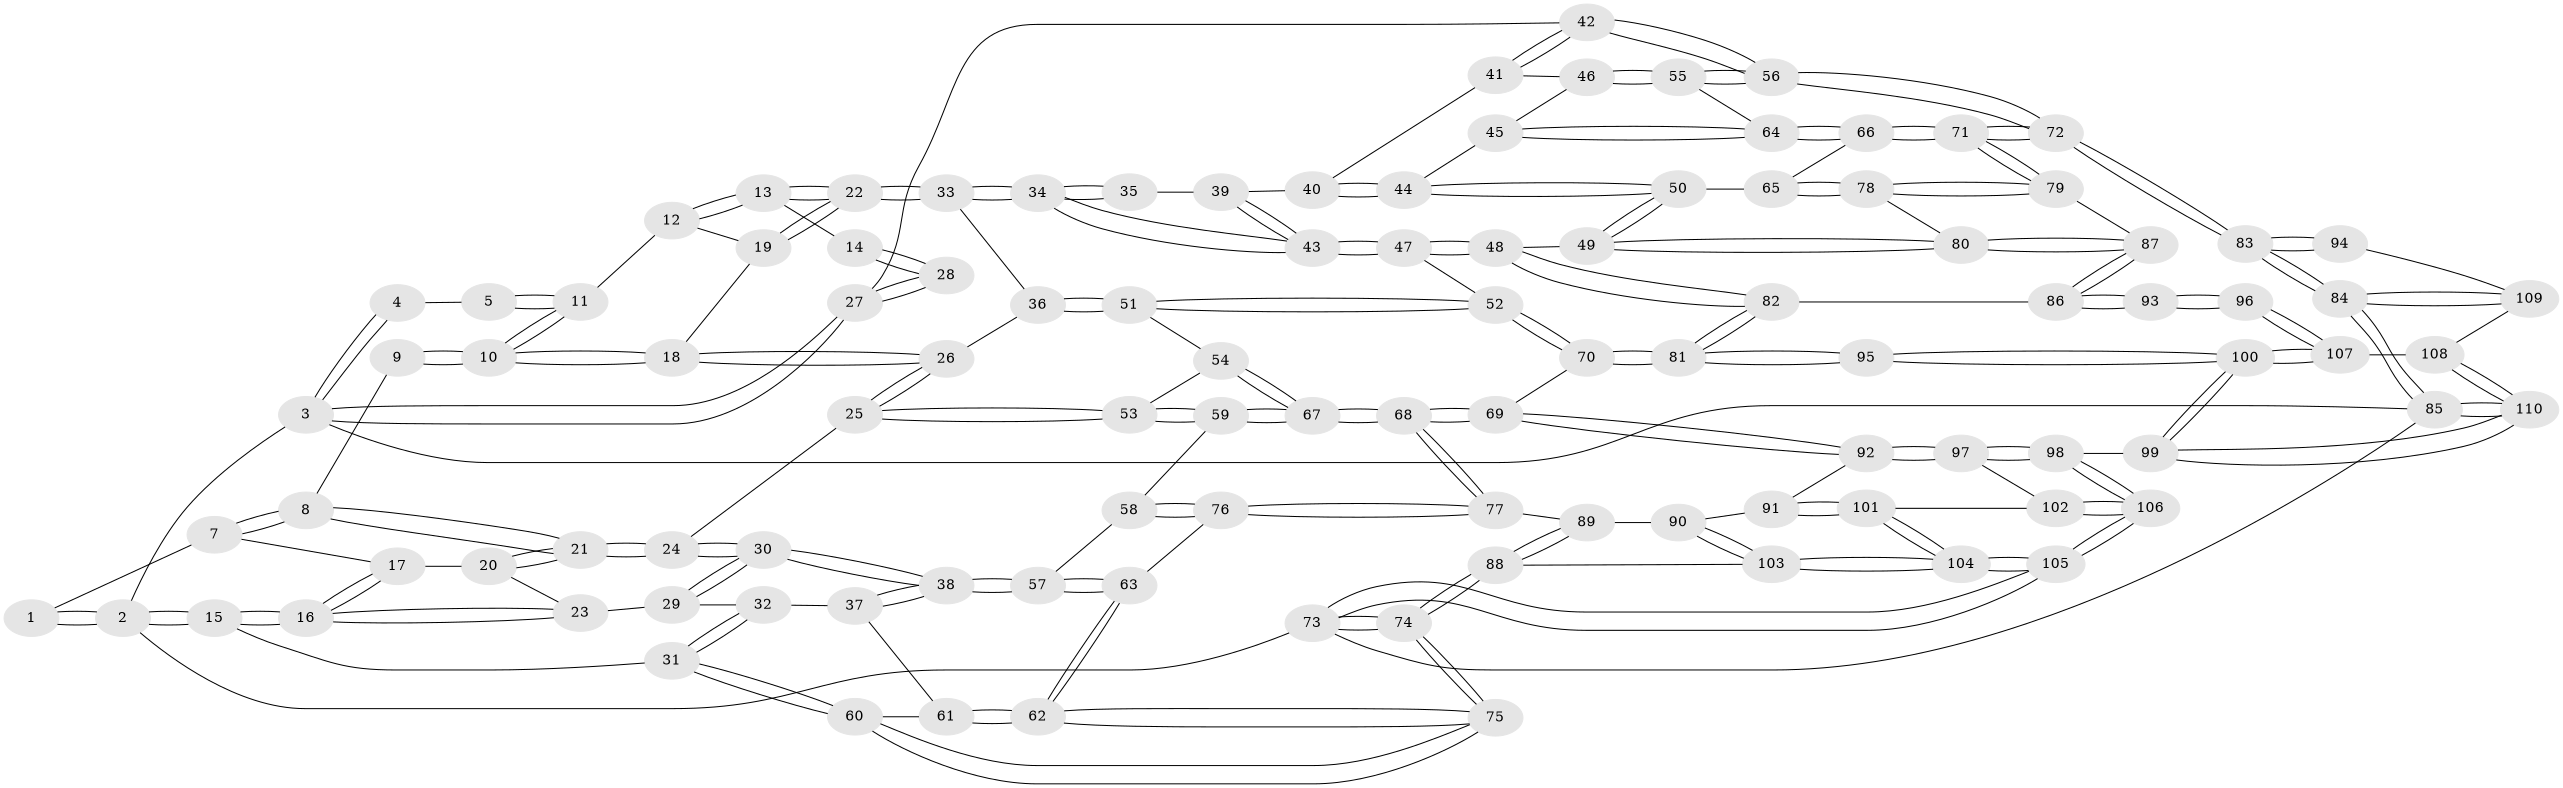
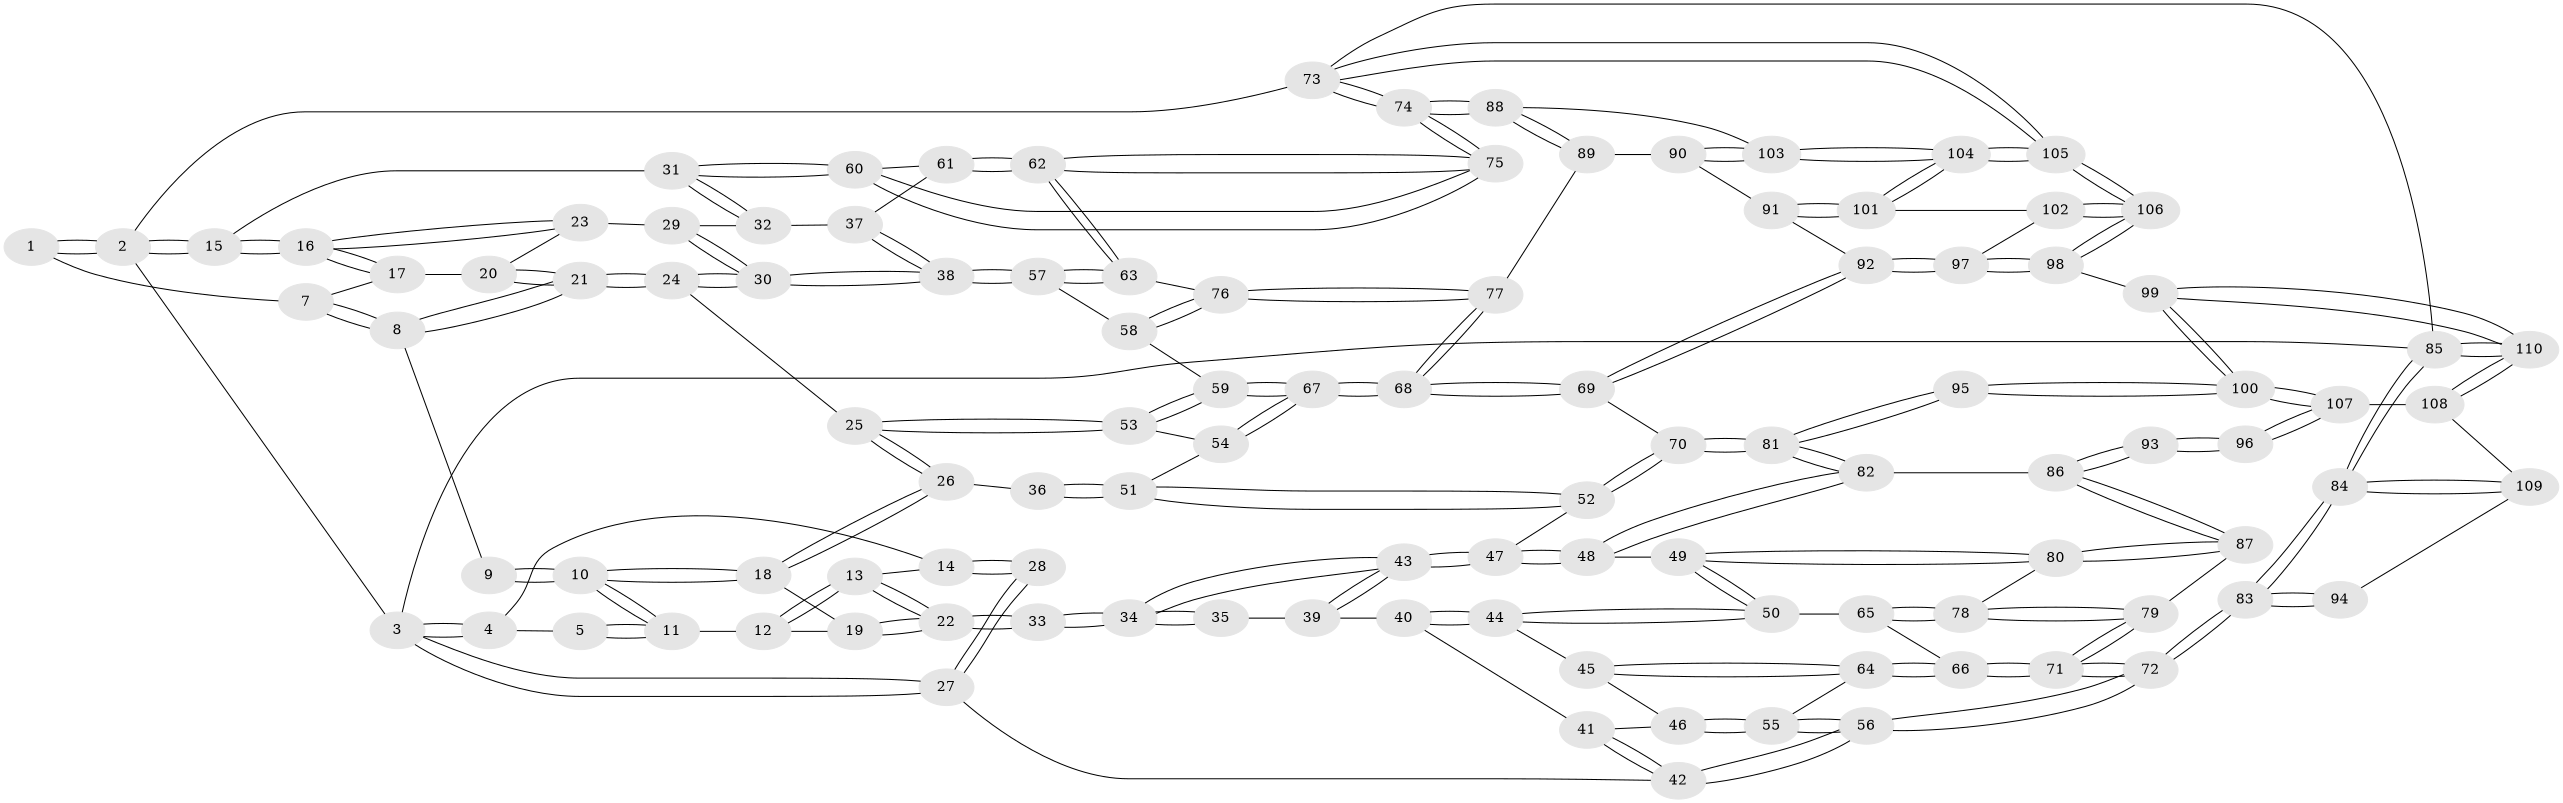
  graph {
    rankdir=LR
    node [color=gray90 style=filled]
    1
    2
    7
    3
    15
    73
    8
    17
    4
    27
    85
    16
    31
    74
    105
    5
    14
    28
    42
    110
    11
    12
    9
    10
    21
    20
    24
    18
    19
    26
    13
    22
    33
    23
    32
    60
    29
    36
    25
    30
    34
    53
    38
    54
    59
    51
    56
    35
    39
    37
    57
    61
    75
    43
    47
    40
    52
    62
    58
    63
    41
    44
    46
    45
    50
    55
    72
    48
    64
    65
    66
    49
    82
    70
    80
    86
    87
    78
    67
    81
    68
    83
    76
    77
    71
    79
    69
    92
    89
    97
    95
    84
    94
    88
    106
    103
    90
    100
    93
    109
    96
    104
    91
    101
    102
    98
    107
    108
    99
    1 -- 2
    1 -- 2
    1 -- 7
    2 -- 3
    2 -- 15
    2 -- 15
    2 -- 73
    7 -- 8
    7 -- 8
    7 -- 17
    3 -- 4
    3 -- 4
    3 -- 27
    3 -- 27
    3 -- 85
    15 -- 16
    15 -- 16
    15 -- 31
    73 -- 85
    73 -- 74
    73 -- 74
    73 -- 105
    73 -- 105
    8 -- 9
    8 -- 21
    8 -- 21
    17 -- 20
    4 -- 5
+   4 -- 14
    27 -- 28
    27 -- 28
    27 -- 42
    85 -- 110
    85 -- 110
    16 -- 17
    16 -- 17
    16 -- 23
    16 -- 23
    31 -- 32
    31 -- 32
    31 -- 60
    31 -- 60
    74 -- 75
    74 -- 75
    74 -- 88
    74 -- 88
    105 -- 106
    105 -- 106
    5 -- 11
    5 -- 11
    14 -- 28
    14 -- 28
    42 -- 56
    42 -- 56
    11 -- 12
    12 -- 19
    12 -- 13
    12 -- 13
    9 -- 10
    9 -- 10
    10 -- 11
    10 -- 11
    10 -- 18
    10 -- 18
    21 -- 24
    21 -- 24
    20 -- 21
    20 -- 21
    20 -- 23
    24 -- 25
    24 -- 30
    24 -- 30
    18 -- 19
    18 -- 26
    18 -- 26
    19 -- 22
    19 -- 22
    26 -- 36
    13 -- 14
    13 -- 22
    13 -- 22
    22 -- 33
    22 -- 33
-   33 -- 36
    33 -- 34
    33 -- 34
    23 -- 29
    32 -- 37
    60 -- 61
    60 -- 75
    60 -- 75
    29 -- 32
    29 -- 30
    29 -- 30
    36 -- 51
    36 -- 51
    25 -- 26
    25 -- 26
    25 -- 53
    25 -- 53
    30 -- 38
    30 -- 38
    34 -- 35
    34 -- 35
    34 -- 43
    34 -- 43
    53 -- 54
    53 -- 59
    53 -- 59
    38 -- 57
    38 -- 57
    54 -- 67
    54 -- 67
    59 -- 67
    59 -- 67
    51 -- 54
    51 -- 52
    51 -- 52
    56 -- 72
    56 -- 72
    35 -- 39
    39 -- 43
    39 -- 43
    39 -- 40
    37 -- 38
    37 -- 38
    37 -- 61
    57 -- 58
    57 -- 63
    57 -- 63
    61 -- 62
    61 -- 62
    43 -- 47
    43 -- 47
    47 -- 52
    47 -- 48
    47 -- 48
    40 -- 41
    40 -- 44
    40 -- 44
    52 -- 70
    52 -- 70
    62 -- 75
    62 -- 75
    62 -- 63
    62 -- 63
    58 -- 59
    58 -- 76
    58 -- 76
    63 -- 76
    41 -- 42
    41 -- 42
    41 -- 46
    44 -- 45
    44 -- 50
    44 -- 50
    46 -- 55
    46 -- 55
    45 -- 46
    45 -- 64
    45 -- 64
    50 -- 65
    55 -- 56
    55 -- 56
    55 -- 64
    72 -- 83
    72 -- 83
    48 -- 49
    48 -- 82
    48 -- 82
    64 -- 66
    64 -- 66
    65 -- 66
    65 -- 78
    65 -- 78
    66 -- 71
    66 -- 71
    49 -- 50
    49 -- 50
    49 -- 80
    49 -- 80
    82 -- 86
    70 -- 81
    70 -- 81
    80 -- 87
    80 -- 87
    86 -- 87
    86 -- 87
    86 -- 93
    86 -- 93
    78 -- 80
    78 -- 79
    78 -- 79
    67 -- 68
    67 -- 68
    81 -- 82
    81 -- 82
    81 -- 95
    81 -- 95
    68 -- 77
    68 -- 77
    68 -- 69
    68 -- 69
    83 -- 84
    83 -- 84
    83 -- 94
    83 -- 94
    76 -- 77
    76 -- 77
    77 -- 89
    71 -- 72
    71 -- 72
    71 -- 79
    71 -- 79
    79 -- 87
    69 -- 70
    69 -- 92
    69 -- 92
    92 -- 97
    92 -- 97
    89 -- 90
    97 -- 102
    97 -- 98
    97 -- 98
    95 -- 100
    95 -- 100
    84 -- 85
    84 -- 85
    84 -- 109
    84 -- 109
    94 -- 109
    88 -- 89
    88 -- 89
    88 -- 103
    103 -- 104
    103 -- 104
    90 -- 103
    90 -- 103
    90 -- 91
    100 -- 107
    100 -- 107
    93 -- 96
    93 -- 96
    96 -- 107
    96 -- 107
    104 -- 105
    104 -- 105
    91 -- 92
    91 -- 101
    91 -- 101
    101 -- 104
    101 -- 104
    101 -- 102
    102 -- 106
    102 -- 106
    98 -- 106
    98 -- 106
    98 -- 99
    107 -- 108
    108 -- 110
    108 -- 110
    108 -- 109
    99 -- 110
    99 -- 110
    99 -- 100
    99 -- 100
  }
